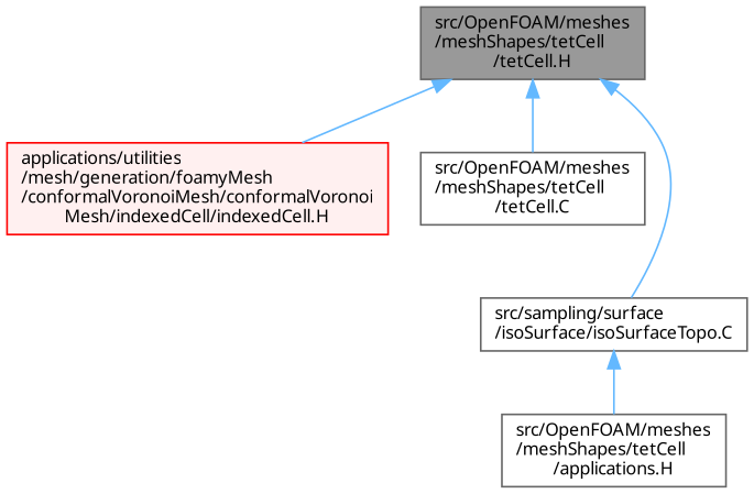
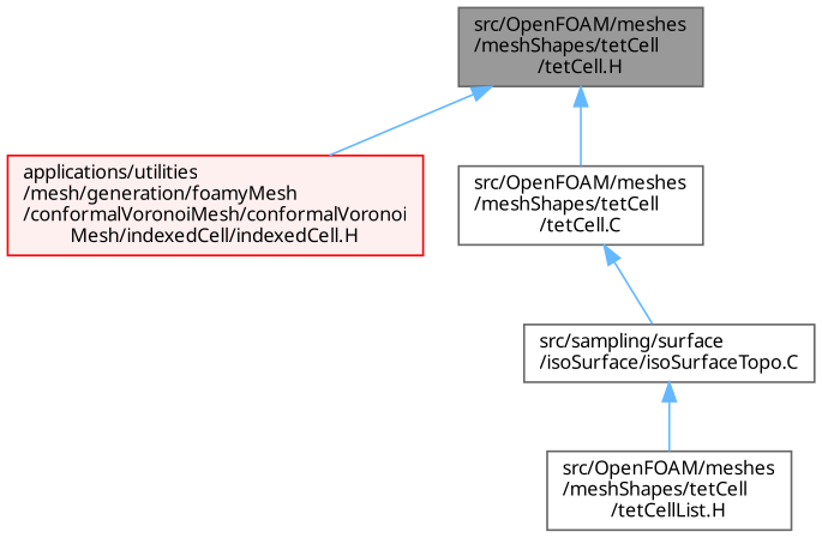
  digraph {
    fontname="Noto Sans"
    node [color=grey40 fillcolor=white fontname="Noto Sans" fontsize=10 shape=box style=filled]
    edge [color=steelblue1 dir=back fontname="Noto Sans" fontsize=10 labelfontname=Helvetica labelfontsize=10 style=solid]
    n1 [color=gray40 fillcolor=grey60 fontcolor=black height=0.2 label="src/OpenFOAM/meshes\l/meshShapes/tetCell\l/tetCell.H" width=0.4]
    n2 [color=red fillcolor="#FFF0F0" height=0.2 label="applications/utilities\l/mesh/generation/foamyMesh\l/conformalVoronoiMesh/conformalVoronoi\lMesh/indexedCell/indexedCell.H" width=0.4]
    n3 [height=0.2 label="src/OpenFOAM/meshes\l/meshShapes/tetCell\l/tetCell.C" width=0.4]
    n4 [height=0.2 label="src/sampling/surface\l/isoSurface/isoSurfaceTopo.C" width=0.4]
-   n5 [height=0.2 label="src/OpenFOAM/meshes\l/meshShapes/tetCell\l/applications.H" width=0.4]
+   n5 [height=0.2 label="src/OpenFOAM/meshes\l/meshShapes/tetCell\l/tetCellList.H" width=0.4]
    n1 -> n2
    n1 -> n3
-   n1 -> n4
+   n3 -> n4
    n4 -> n5
  }
